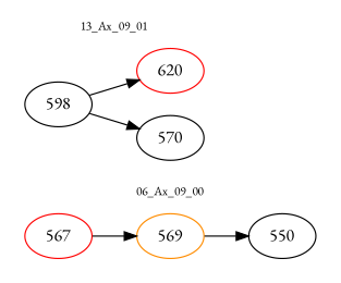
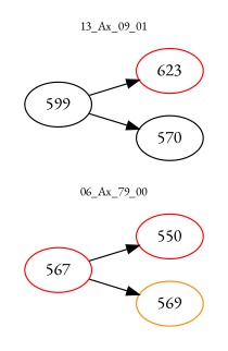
  digraph {
    fontname="EB Garamond"
    rankdir=LR
    node [color=black fontname="EB Garamond"]
    edge [color=black fontname="EB Garamond"]
    n1 [color=darkorange label=569]
-   n2 [label=550]
+   n2 [color=red label=550]
    n3 [color=red label=567]
-   n4 [label=598]
+   n4 [label=599]
    n5 [label=570]
-   n6 [color=red label=620]
+   n6 [color=red label=623]
    subgraph cluster_1 {
      color=white
      fontsize=10
-     label="06_Ax_09_00"
+     label="06_Ax_79_00"
      n1
      n2
      n3
    }
    subgraph cluster_2 {
      color=white
      fontsize=10
      label="13_Ax_09_01"
      n4
      n5
      n6
    }
-   n1 -> n2
+   n3 -> n2
    n3 -> n1
    n4 -> n5
    n4 -> n6
  }
